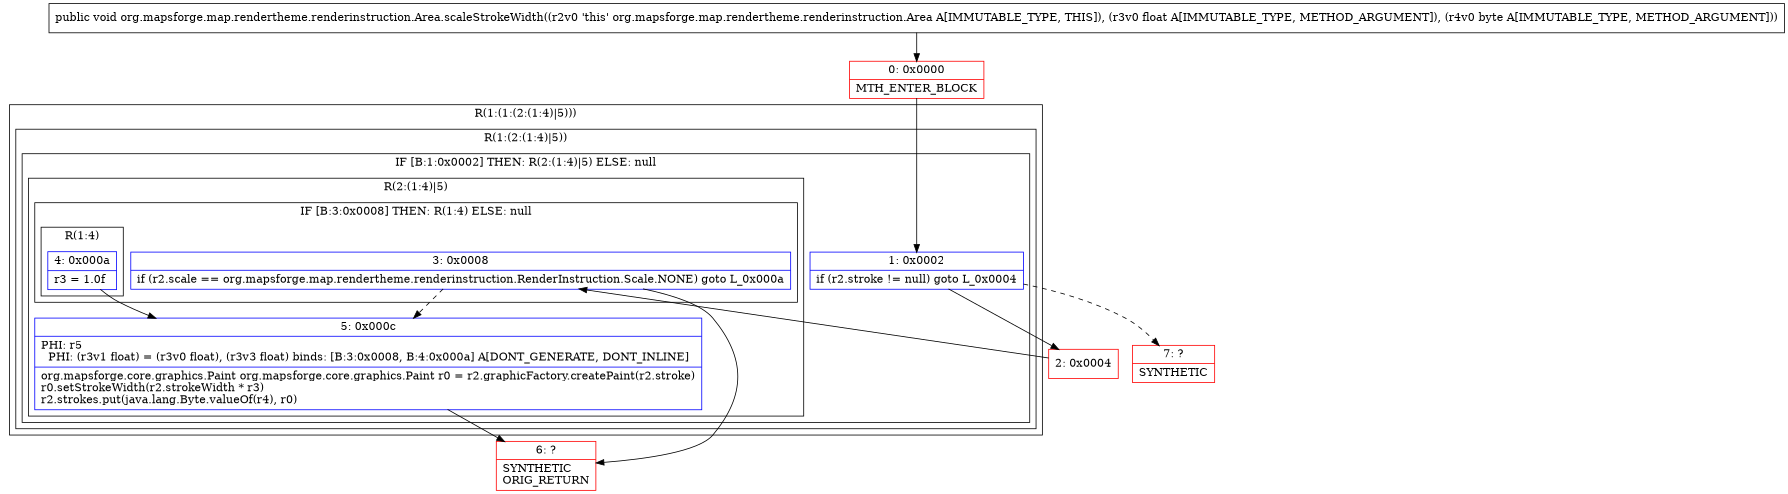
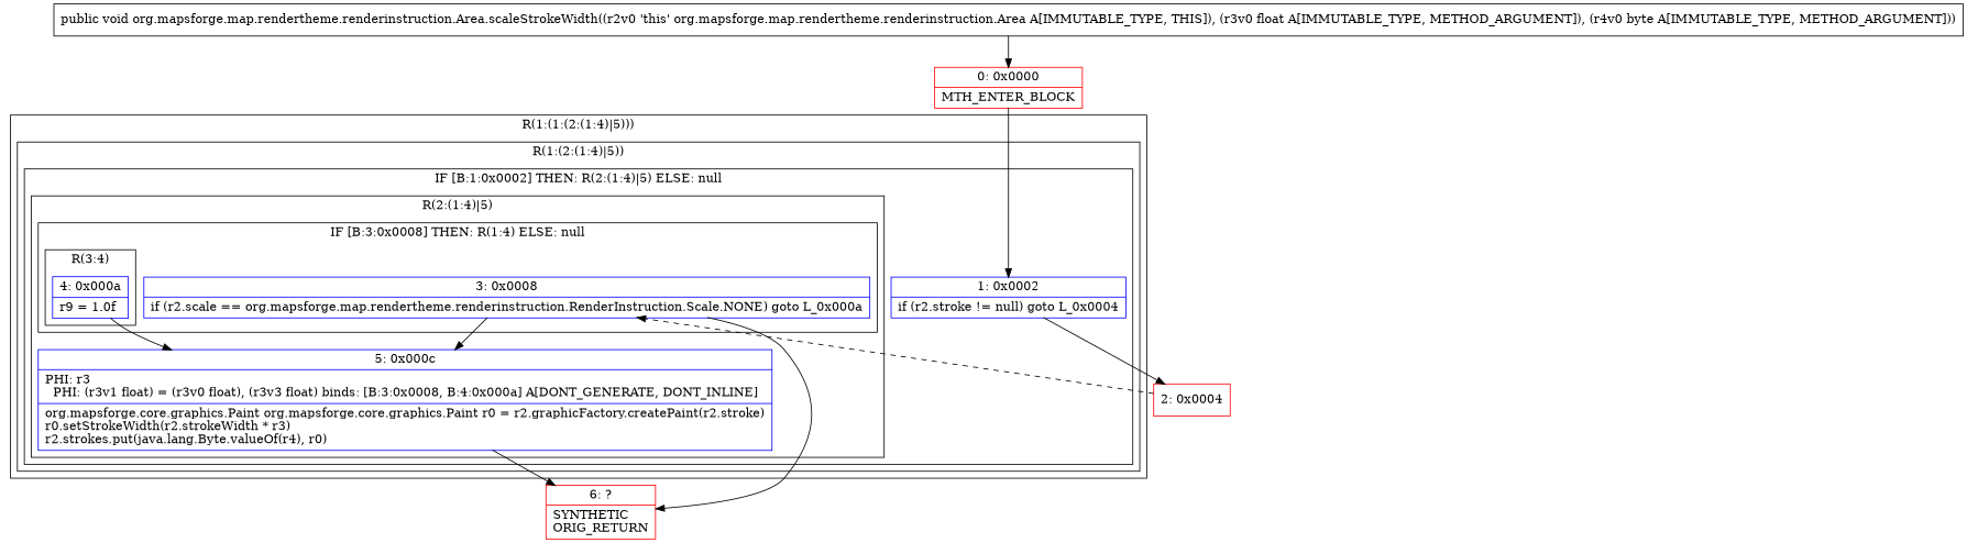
  digraph {
    node [color=blue shape=record]
-   n1 [label="{4\:\ 0x000a|r3 = 1.0f\l}"]
+   n1 [label="{4\:\ 0x000a|r9 = 1.0f\l}"]
    n2 [label="{3\:\ 0x0008|if (r2.scale == org.mapsforge.map.rendertheme.renderinstruction.RenderInstruction.Scale.NONE) goto L_0x000a\l}"]
-   n3 [label="{5\:\ 0x000c|PHI: r5 \l  PHI: (r3v1 float) = (r3v0 float), (r3v3 float) binds: [B:3:0x0008, B:4:0x000a] A[DONT_GENERATE, DONT_INLINE]\l|org.mapsforge.core.graphics.Paint org.mapsforge.core.graphics.Paint r0 = r2.graphicFactory.createPaint(r2.stroke)\lr0.setStrokeWidth(r2.strokeWidth * r3)\lr2.strokes.put(java.lang.Byte.valueOf(r4), r0)\l}"]
+   n3 [label="{5\:\ 0x000c|PHI: r3 \l  PHI: (r3v1 float) = (r3v0 float), (r3v3 float) binds: [B:3:0x0008, B:4:0x000a] A[DONT_GENERATE, DONT_INLINE]\l|org.mapsforge.core.graphics.Paint org.mapsforge.core.graphics.Paint r0 = r2.graphicFactory.createPaint(r2.stroke)\lr0.setStrokeWidth(r2.strokeWidth * r3)\lr2.strokes.put(java.lang.Byte.valueOf(r4), r0)\l}"]
    n4 [label="{1\:\ 0x0002|if (r2.stroke != null) goto L_0x0004\l}"]
    n5 [color=red label="{6\:\ ?|SYNTHETIC\lORIG_RETURN\l}"]
    n6 [color=red label="{2\:\ 0x0004}"]
-   n7 [color=red label="{7\:\ ?|SYNTHETIC\l}"]
    n8 [color=red label="{0\:\ 0x0000|MTH_ENTER_BLOCK\l}"]
    n9 [label="{public void org.mapsforge.map.rendertheme.renderinstruction.Area.scaleStrokeWidth((r2v0 'this' org.mapsforge.map.rendertheme.renderinstruction.Area A[IMMUTABLE_TYPE, THIS]), (r3v0 float A[IMMUTABLE_TYPE, METHOD_ARGUMENT]), (r4v0 byte A[IMMUTABLE_TYPE, METHOD_ARGUMENT])) }" color=""]
    subgraph cluster_1 {
      label="R(1:(1:(2:(1:4)|5)))"
      subgraph cluster_2 {
        label="R(1:(2:(1:4)|5))"
        subgraph cluster_3 {
          label="IF [B:1:0x0002] THEN: R(2:(1:4)|5) ELSE: null"
          n4
          subgraph cluster_4 {
            label="R(2:(1:4)|5)"
            n3
            subgraph cluster_5 {
              label="IF [B:3:0x0008] THEN: R(1:4) ELSE: null"
              n2
              subgraph cluster_6 {
-               label="R(1:4)"
+               label="R(3:4)"
                n1
              }
            }
          }
        }
      }
    }
    n1 -> n3
-   n2 -> n3 [style=dashed]
+   n2 -> n3 [style=solid]
    n2 -> n5
    n3 -> n5
    n4 -> n6
-   n4 -> n7 [style=dashed]
-   n6 -> n2
+   n6 -> n2 [style=dashed]
    n8 -> n4
    n9 -> n8
  }
